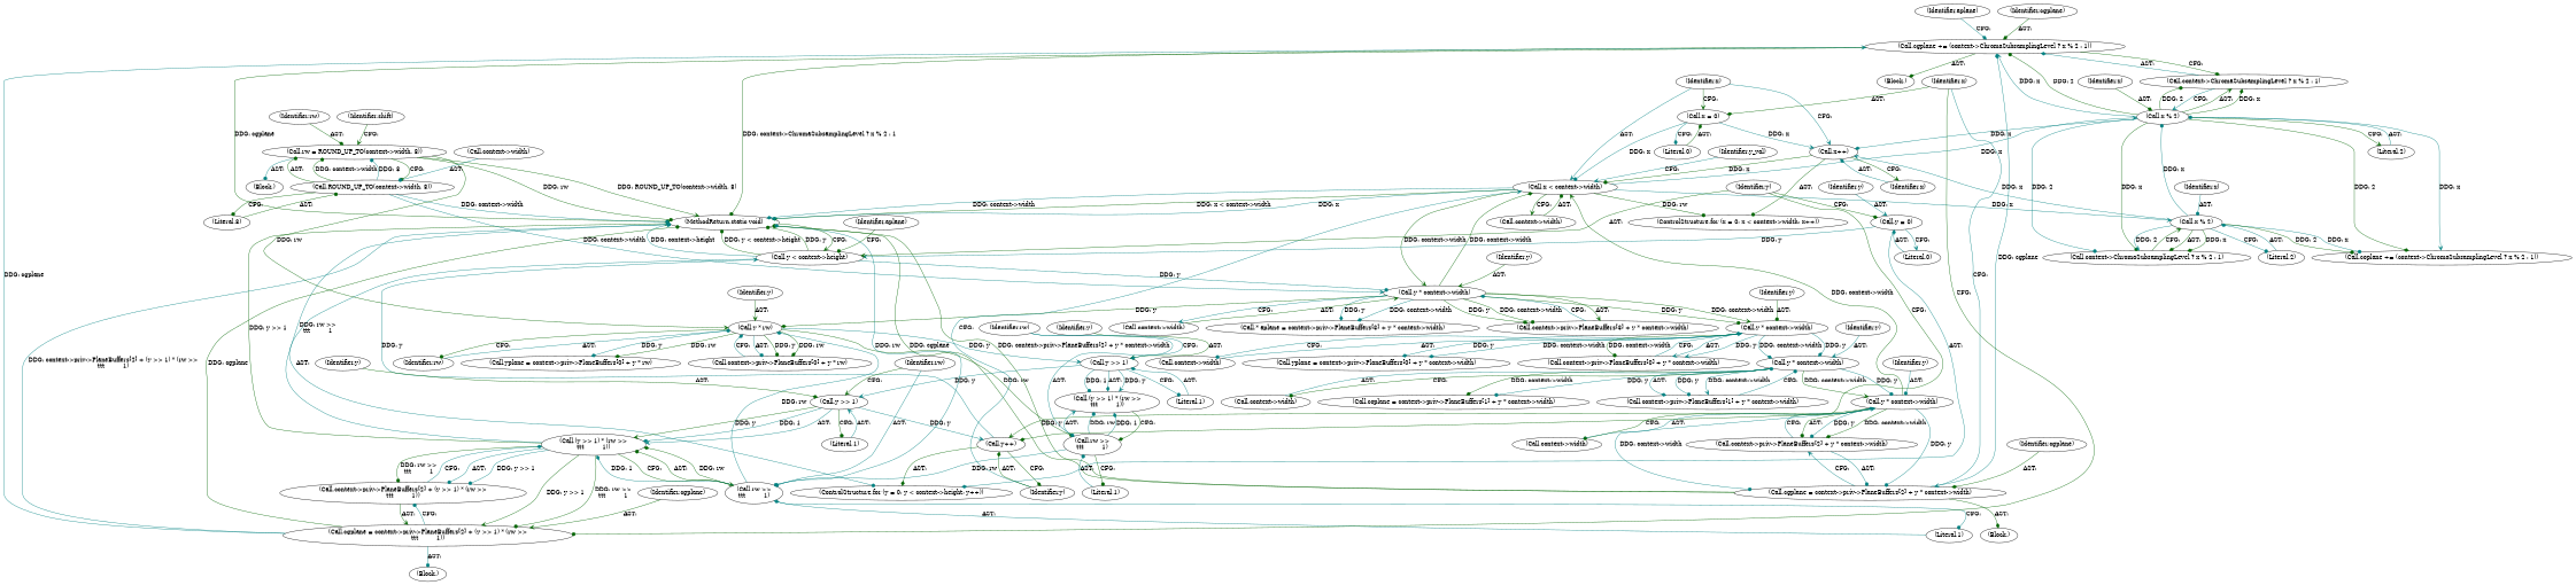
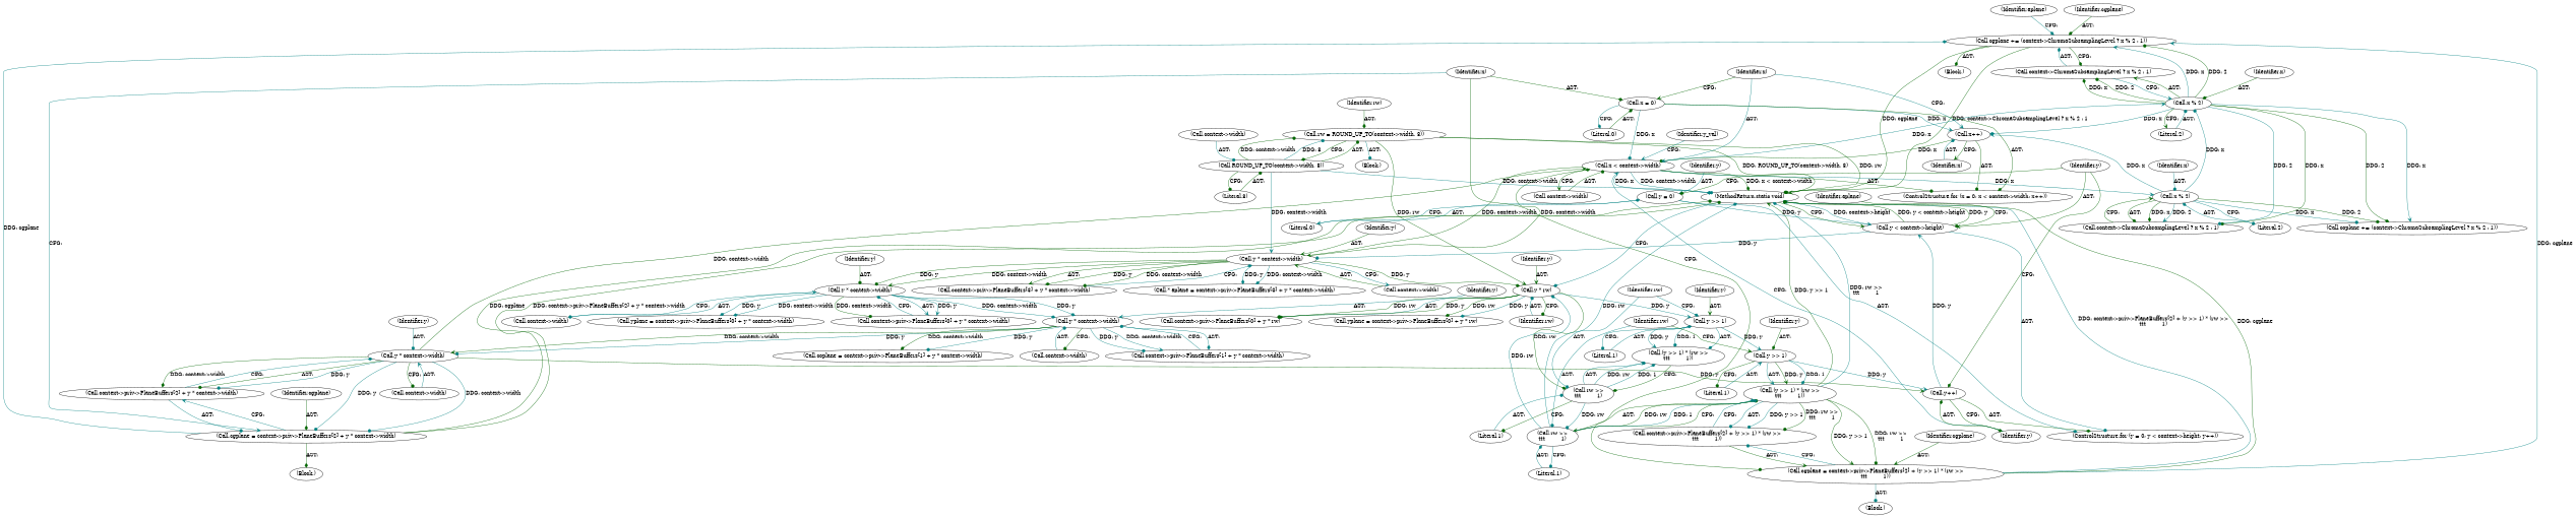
  digraph {
    edge [arrowhead=dot color=teal]
    n1 [label="(Call,cgplane += (context->ChromaSubsamplingLevel ? x % 2 : 1))"]
    n2 [label="(Call,context->ChromaSubsamplingLevel ? x % 2 : 1)"]
    n3 [label="(Block,)"]
    n4 [label="(MethodReturn,static void)"]
    n5 [label="(Call,x % 2)"]
    n6 [label="(Call,y < context->height)"]
    n7 [label="(Call,x++)"]
    n8 [label="(Call,context->ChromaSubsamplingLevel ? x % 2 : 1)"]
    n9 [label="(Call,coplane += (context->ChromaSubsamplingLevel ? x % 2 : 1))"]
    n10 [label="(Literal,2)"]
    n11 [label="(Call,x < context->width)"]
    n12 [label="(ControlStructure,for (x = 0; x < context->width; x++))"]
    n13 [label="(Identifier,x)"]
    n14 [label="(Call,x % 2)"]
    n15 [label="(Literal,2)"]
    n16 [label="(Call,y * context->width)"]
    n17 [label="(Call,context->width)"]
    n18 [label="(Call,y * context->width)"]
    n19 [label="(Call,y * rw)"]
    n20 [label="(Call,context->priv->PlaneBuffers[3] + y * context->width)"]
    n21 [label="(Call,* aplane = context->priv->PlaneBuffers[3] + y * context->width)"]
    n22 [label="(Call,context->width)"]
    n23 [label="(Call,x = 0)"]
    n24 [label="(Literal,0)"]
    n25 [label="(Call,y * context->width)"]
    n26 [label="(Call,y++)"]
    n27 [label="(Call,cgplane = context->priv->PlaneBuffers[2] + y * context->width)"]
    n28 [label="(Call,context->width)"]
    n29 [label="(Call,context->priv->PlaneBuffers[2] + y * context->width)"]
    n30 [label="(ControlStructure,for (y = 0; y < context->height; y++))"]
    n31 [label="(Identifier,y)"]
    n32 [label="(Block,)"]
    n33 [label="(Call,y * context->width)"]
    n34 [label="(Call,coplane = context->priv->PlaneBuffers[1] + y * context->width)"]
    n35 [label="(Call,context->width)"]
    n36 [label="(Call,context->priv->PlaneBuffers[1] + y * context->width)"]
    n37 [label="(Call,context->width)"]
    n38 [label="(Call,yplane = context->priv->PlaneBuffers[0] + y * context->width)"]
    n39 [label="(Call,context->priv->PlaneBuffers[0] + y * context->width)"]
    n40 [label="(Call,y >> 1)"]
    n41 [label="(Call,rw >>\n\t\t\t          1)"]
    n42 [label="(Call,context->priv->PlaneBuffers[0] + y * rw)"]
    n43 [label="(Call,yplane = context->priv->PlaneBuffers[0] + y * rw)"]
    n44 [label="(Identifier,rw)"]
    n45 [label="(Call,y >> 1)"]
    n46 [label="(Call,(y >> 1) * (rw >>\n\t\t\t          1))"]
    n47 [label="(Literal,1)"]
    n48 [label="(Call,rw >>\n\t\t\t          1)"]
    n49 [label="(Call,cgplane = context->priv->PlaneBuffers[2] + (y >> 1) * (rw >>\n\t\t\t          1))"]
    n50 [label="(Call,context->priv->PlaneBuffers[2] + (y >> 1) * (rw >>\n\t\t\t          1))"]
    n51 [label="(Call,(y >> 1) * (rw >>\n\t\t\t          1))"]
    n52 [label="(Literal,1)"]
    n53 [label="(Literal,1)"]
    n54 [label="(Literal,1)"]
    n55 [label="(Call,rw = ROUND_UP_TO(context->width, 8))"]
    n56 [label="(Call,ROUND_UP_TO(context->width, 8))"]
    n57 [label="(Block,)"]
    n58 [label="(Literal,8)"]
    n59 [label="(Call,y = 0)"]
    n60 [label="(Literal,0)"]
    n61 [label="(Block,)"]
    n62 [label="(Identifier,y)"]
    n63 [label="(Identifier,y)"]
    n64 [label="(Identifier,y)"]
-   n65 [label="(Identifier,shift)"]
    n66 [label="(Identifier,y)"]
    n67 [label="(Identifier,y)"]
    n68 [label="(Identifier,x)"]
    n69 [label="(Identifier,cgplane)"]
    n70 [label="(Identifier,y)"]
    n71 [label="(Identifier,cgplane)"]
    n72 [label="(Identifier,x)"]
    n73 [label="(Call,context->width)"]
    n74 [label="(Identifier,y)"]
    n75 [label="(Identifier,rw)"]
    n76 [label="(Identifier,y)"]
    n77 [label="(Identifier,aplane)"]
    n78 [label="(Identifier,aplane)"]
    n79 [label="(Identifier,x)"]
    n80 [label="(Identifier,y)"]
    n81 [label="(Identifier,y_val)"]
    n82 [label="(Identifier,x)"]
    n83 [label="(Identifier,rw)"]
    n84 [label="(Identifier,rw)"]
    n85 [label="(Identifier,cgplane)"]
    n1 -> n2 [arrowhead=diamond color=darkgreen label="CFG: "]
    n1 -> n3 [arrowhead=diamond color=darkgreen label="AST: "]
    n1 -> n4 [color=darkgreen label="DDG: context->ChromaSubsamplingLevel ? x % 2 : 1"]
    n1 -> n4 [color=darkgreen label="DDG: cgplane"]
    n2 -> n1 [arrowhead=diamond label="AST: "]
    n2 -> n5 [arrowhead=vee label="CFG: "]
    n4 -> n6 [arrowhead=vee color=darkgreen label="CFG: "]
    n5 -> n1 [arrowhead=vee label="DDG: x"]
    n5 -> n1 [color=darkgreen label="DDG: 2"]
    n5 -> n2 [arrowhead=vee color=darkgreen label="AST: "]
    n5 -> n2 [arrowhead=diamond color=darkgreen label="DDG: x"]
    n5 -> n2 [color=darkgreen label="DDG: 2"]
    n5 -> n7 [arrowhead=diamond label="DDG: x"]
    n5 -> n8 [color=darkgreen label="DDG: x"]
    n5 -> n8 [label="DDG: 2"]
    n5 -> n9 [arrowhead=vee label="DDG: x"]
    n5 -> n9 [arrowhead=diamond color=darkgreen label="DDG: 2"]
    n5 -> n10 [arrowhead=vee color=darkgreen label="CFG: "]
    n6 -> n4 [arrowhead=vee label="DDG: context->height"]
    n6 -> n4 [color=darkgreen label="DDG: y < context->height"]
    n6 -> n4 [color=darkgreen label="DDG: y"]
    n6 -> n16 [label="DDG: y"]
    n6 -> n30 [label="AST: "]
    n7 -> n11 [color=darkgreen label="DDG: x"]
    n7 -> n12 [color=darkgreen label="AST: "]
    n7 -> n13 [arrowhead=vee color=darkgreen label="CFG: "]
    n8 -> n14 [arrowhead=vee color=darkgreen label="CFG: "]
    n10 -> n5 [label="AST: "]
    n11 -> n4 [arrowhead=diamond color=darkgreen label="DDG: x < context->width"]
    n11 -> n4 [arrowhead=diamond label="DDG: x"]
    n11 -> n4 [arrowhead=diamond label="DDG: context->width"]
    n11 -> n5 [arrowhead=vee label="DDG: x"]
-   n11 -> n12 [color=darkgreen label="DDG: rw"]
+   n11 -> n12 [color=darkgreen label="AST: "]
    n11 -> n14 [arrowhead=vee label="DDG: x"]
    n11 -> n16 [arrowhead=vee color=darkgreen label="DDG: context->width"]
    n11 -> n17 [arrowhead=vee color=darkgreen label="CFG: "]
    n13 -> n7 [arrowhead=diamond label="AST: "]
    n14 -> n5 [label="DDG: x"]
    n14 -> n7 [arrowhead=vee label="DDG: x"]
    n14 -> n8 [arrowhead=diamond color=darkgreen label="AST: "]
    n14 -> n8 [arrowhead=diamond color=darkgreen label="DDG: x"]
    n14 -> n8 [arrowhead=vee label="DDG: 2"]
    n14 -> n9 [label="DDG: x"]
    n14 -> n9 [color=darkgreen label="DDG: 2"]
    n14 -> n15 [label="CFG: "]
    n15 -> n14 [arrowhead=diamond label="AST: "]
    n16 -> n11 [arrowhead=diamond color=darkgreen label="DDG: context->width"]
    n16 -> n18 [color=darkgreen label="DDG: y"]
    n16 -> n18 [arrowhead=vee color=darkgreen label="DDG: context->width"]
    n16 -> n19 [arrowhead=diamond color=darkgreen label="DDG: y"]
    n16 -> n20 [arrowhead=vee color=darkgreen label="AST: "]
    n16 -> n20 [arrowhead=diamond color=darkgreen label="DDG: y"]
    n16 -> n20 [color=darkgreen label="DDG: context->width"]
    n16 -> n21 [arrowhead=diamond label="DDG: y"]
    n16 -> n21 [arrowhead=diamond label="DDG: context->width"]
    n16 -> n22 [arrowhead=vee label="CFG: "]
    n17 -> n11 [color=darkgreen label="AST: "]
    n18 -> n33 [arrowhead=diamond label="DDG: y"]
    n18 -> n33 [arrowhead=diamond label="DDG: context->width"]
    n18 -> n37 [label="CFG: "]
    n18 -> n38 [arrowhead=diamond label="DDG: y"]
    n18 -> n38 [arrowhead=diamond label="DDG: context->width"]
    n18 -> n39 [arrowhead=vee label="AST: "]
    n18 -> n39 [arrowhead=vee label="DDG: y"]
    n18 -> n39 [color=darkgreen label="DDG: context->width"]
    n19 -> n40 [arrowhead=vee label="DDG: y"]
    n19 -> n41 [arrowhead=diamond color=darkgreen label="DDG: rw"]
    n19 -> n42 [label="AST: "]
    n19 -> n42 [color=darkgreen label="DDG: y"]
    n19 -> n42 [arrowhead=diamond color=darkgreen label="DDG: rw"]
    n19 -> n43 [arrowhead=diamond label="DDG: y"]
    n19 -> n43 [arrowhead=diamond color=darkgreen label="DDG: rw"]
    n19 -> n44 [color=darkgreen label="CFG: "]
    n20 -> n16 [arrowhead=diamond label="CFG: "]
    n22 -> n16 [arrowhead=vee color=darkgreen label="AST: "]
    n23 -> n7 [arrowhead=vee label="DDG: x"]
    n23 -> n11 [label="DDG: x"]
+   n23 -> n12 [arrowhead=diamond color=darkgreen label="AST: "]
    n23 -> n24 [arrowhead=diamond label="CFG: "]
    n24 -> n23 [arrowhead=diamond color=darkgreen label="AST: "]
    n25 -> n11 [arrowhead=vee color=darkgreen label="DDG: context->width"]
    n25 -> n26 [arrowhead=vee color=darkgreen label="DDG: y"]
    n25 -> n27 [label="DDG: y"]
    n25 -> n27 [label="DDG: context->width"]
    n25 -> n28 [color=darkgreen label="CFG: "]
    n25 -> n29 [color=darkgreen label="AST: "]
    n25 -> n29 [label="DDG: y"]
    n25 -> n29 [arrowhead=diamond color=darkgreen label="DDG: context->width"]
    n26 -> n6 [arrowhead=vee label="DDG: y"]
    n26 -> n30 [arrowhead=diamond color=darkgreen label="AST: "]
    n26 -> n31 [arrowhead=diamond color=darkgreen label="CFG: "]
    n27 -> n1 [arrowhead=diamond label="DDG: cgplane"]
    n27 -> n4 [color=darkgreen label="DDG: cgplane"]
    n27 -> n4 [color=darkgreen label="DDG: context->priv->PlaneBuffers[2] + y * context->width"]
    n27 -> n29 [arrowhead=vee label="CFG: "]
    n27 -> n32 [arrowhead=diamond color=darkgreen label="AST: "]
    n28 -> n25 [arrowhead=vee label="AST: "]
    n29 -> n25 [arrowhead=diamond label="CFG: "]
    n29 -> n27 [label="AST: "]
    n31 -> n11 [arrowhead=vee label="CFG: "]
    n31 -> n26 [arrowhead=diamond color=darkgreen label="AST: "]
    n33 -> n25 [label="DDG: y"]
    n33 -> n25 [arrowhead=vee color=darkgreen label="DDG: context->width"]
    n33 -> n34 [label="DDG: y"]
    n33 -> n34 [arrowhead=diamond color=darkgreen label="DDG: context->width"]
    n33 -> n35 [color=darkgreen label="CFG: "]
    n33 -> n36 [arrowhead=diamond label="AST: "]
    n33 -> n36 [label="DDG: y"]
    n33 -> n36 [arrowhead=vee label="DDG: context->width"]
    n35 -> n33 [label="AST: "]
    n36 -> n33 [label="CFG: "]
    n37 -> n18 [arrowhead=vee label="AST: "]
    n39 -> n18 [arrowhead=diamond label="CFG: "]
    n40 -> n45 [arrowhead=vee label="DDG: y"]
    n40 -> n51 [arrowhead=diamond label="AST: "]
    n40 -> n51 [arrowhead=vee label="DDG: y"]
    n40 -> n51 [label="DDG: 1"]
    n40 -> n52 [label="CFG: "]
    n41 -> n48 [label="DDG: rw"]
    n41 -> n51 [arrowhead=vee label="AST: "]
    n41 -> n51 [label="DDG: rw"]
    n41 -> n51 [arrowhead=diamond label="DDG: 1"]
    n41 -> n53 [color=darkgreen label="CFG: "]
-   n42 -> n19 [arrowhead=diamond label="CFG: "]
+   n4 -> n19 [arrowhead=diamond label="CFG: "]
    n44 -> n19 [label="AST: "]
    n45 -> n26 [arrowhead=vee label="DDG: y"]
    n45 -> n46 [arrowhead=vee label="AST: "]
    n45 -> n46 [arrowhead=vee color=darkgreen label="DDG: y"]
    n45 -> n46 [arrowhead=diamond label="DDG: 1"]
    n45 -> n47 [color=darkgreen label="CFG: "]
    n46 -> n4 [arrowhead=vee color=darkgreen label="DDG: y >> 1"]
    n46 -> n4 [arrowhead=diamond label="DDG: rw >>\n\t\t\t          1"]
    n46 -> n48 [arrowhead=vee color=darkgreen label="CFG: "]
    n46 -> n49 [arrowhead=vee color=darkgreen label="DDG: y >> 1"]
    n46 -> n49 [color=darkgreen label="DDG: rw >>\n\t\t\t          1"]
    n46 -> n50 [label="AST: "]
    n46 -> n50 [label="DDG: y >> 1"]
    n46 -> n50 [color=darkgreen label="DDG: rw >>\n\t\t\t          1"]
    n47 -> n45 [arrowhead=vee label="AST: "]
    n48 -> n4 [arrowhead=diamond label="DDG: rw"]
    n48 -> n19 [arrowhead=diamond label="DDG: rw"]
    n48 -> n46 [color=darkgreen label="AST: "]
    n48 -> n46 [arrowhead=diamond color=darkgreen label="DDG: rw"]
    n48 -> n46 [arrowhead=diamond label="DDG: 1"]
    n48 -> n54 [label="CFG: "]
    n49 -> n1 [arrowhead=vee label="DDG: cgplane"]
    n49 -> n4 [label="DDG: context->priv->PlaneBuffers[2] + (y >> 1) * (rw >>\n\t\t\t          1)"]
    n49 -> n4 [color=darkgreen label="DDG: cgplane"]
    n49 -> n50 [label="CFG: "]
    n49 -> n61 [label="AST: "]
    n50 -> n46 [arrowhead=diamond label="CFG: "]
    n50 -> n49 [arrowhead=vee color=darkgreen label="AST: "]
    n51 -> n41 [arrowhead=diamond color=darkgreen label="CFG: "]
    n52 -> n40 [arrowhead=diamond label="AST: "]
    n53 -> n41 [label="AST: "]
    n54 -> n48 [arrowhead=diamond label="AST: "]
    n55 -> n4 [color=darkgreen label="DDG: rw"]
    n55 -> n4 [arrowhead=vee color=darkgreen label="DDG: ROUND_UP_TO(context->width, 8)"]
    n55 -> n19 [arrowhead=vee color=darkgreen label="DDG: rw"]
    n55 -> n56 [arrowhead=diamond color=darkgreen label="CFG: "]
    n55 -> n57 [label="AST: "]
    n56 -> n4 [label="DDG: context->width"]
    n56 -> n16 [arrowhead=vee label="DDG: context->width"]
    n56 -> n55 [color=darkgreen label="AST: "]
    n56 -> n55 [color=darkgreen label="DDG: context->width"]
    n56 -> n55 [label="DDG: 8"]
    n56 -> n58 [color=darkgreen label="CFG: "]
    n58 -> n56 [color=darkgreen label="AST: "]
    n59 -> n6 [arrowhead=vee label="DDG: y"]
    n59 -> n30 [arrowhead=diamond label="AST: "]
    n59 -> n60 [arrowhead=vee label="CFG: "]
    n60 -> n59 [arrowhead=diamond label="AST: "]
    n62 -> n59 [arrowhead=vee label="AST: "]
    n63 -> n19 [arrowhead=vee color=darkgreen label="AST: "]
    n64 -> n16 [arrowhead=vee color=darkgreen label="AST: "]
-   n65 -> n55 [arrowhead=vee color=darkgreen label="CFG: "]
    n66 -> n40 [arrowhead=vee color=darkgreen label="AST: "]
    n67 -> n25 [label="AST: "]
    n68 -> n5 [arrowhead=diamond color=darkgreen label="AST: "]
    n69 -> n27 [arrowhead=diamond color=darkgreen label="AST: "]
    n70 -> n6 [arrowhead=vee color=darkgreen label="AST: "]
    n70 -> n26 [arrowhead=diamond color=darkgreen label="CFG: "]
    n70 -> n59 [arrowhead=diamond color=darkgreen label="CFG: "]
    n71 -> n49 [arrowhead=vee color=darkgreen label="AST: "]
    n72 -> n7 [arrowhead=vee label="CFG: "]
    n72 -> n11 [arrowhead=vee label="AST: "]
    n72 -> n23 [arrowhead=vee color=darkgreen label="CFG: "]
    n73 -> n56 [label="AST: "]
    n74 -> n33 [arrowhead=vee label="AST: "]
    n75 -> n55 [arrowhead=diamond color=darkgreen label="AST: "]
    n76 -> n18 [color=darkgreen label="AST: "]
    n77 -> n6 [color=darkgreen label="CFG: "]
    n78 -> n1 [arrowhead=diamond label="CFG: "]
    n79 -> n23 [arrowhead=diamond color=darkgreen label="AST: "]
    n79 -> n27 [arrowhead=vee label="CFG: "]
    n79 -> n49 [color=darkgreen label="CFG: "]
    n80 -> n45 [arrowhead=diamond color=darkgreen label="AST: "]
    n81 -> n11 [arrowhead=vee label="CFG: "]
    n82 -> n14 [label="AST: "]
    n83 -> n45 [arrowhead=vee color=darkgreen label="CFG: "]
    n83 -> n48 [label="AST: "]
    n84 -> n40 [arrowhead=diamond label="CFG: "]
    n84 -> n41 [label="AST: "]
    n85 -> n1 [arrowhead=diamond color=darkgreen label="AST: "]
  }
